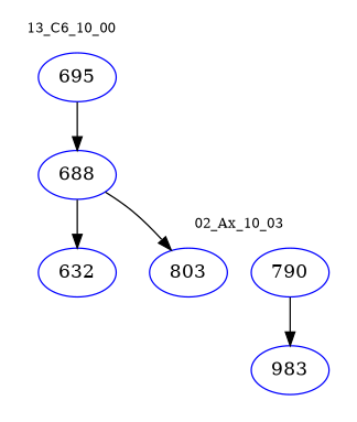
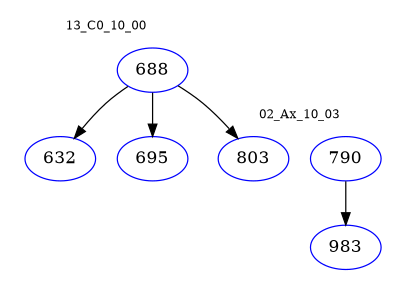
  digraph {
    node [color=blue]
    edge [color=black]
    n1 [label=790]
    n2 [label=983]
    n3 [label=803]
    n4 [label=688]
    n5 [label=632]
    n6 [label=695]
    subgraph cluster_1 {
      color=white
      fontsize=10
      label="02_Ax_10_03"
      n1
      n2
      n3
    }
    subgraph cluster_2 {
      color=white
      fontsize=10
-     label="13_C6_10_00"
+     label="13_C0_10_00"
      n4
      n5
      n6
    }
    n1 -> n2
    n4 -> n3
    n4 -> n5
-   n6 -> n4
+   n4 -> n6
  }
